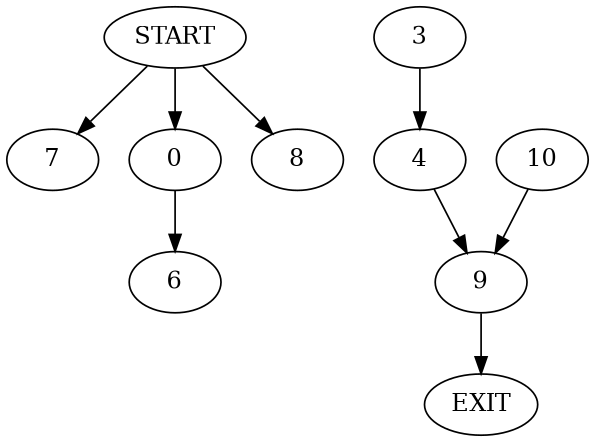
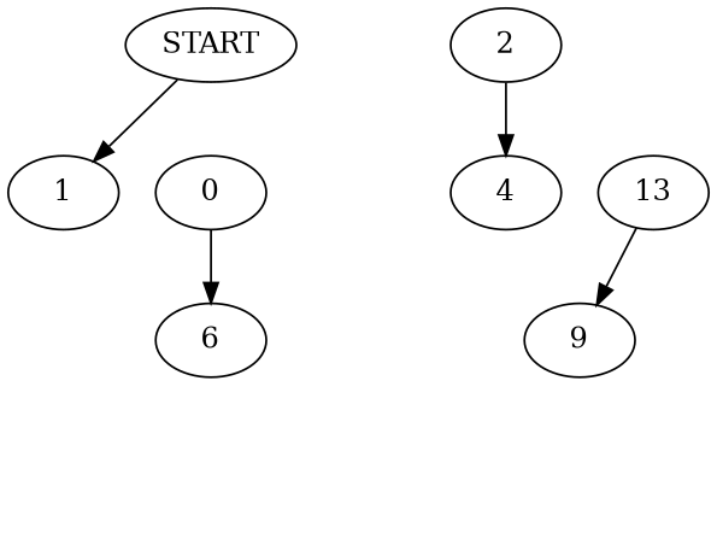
  digraph {
    n1 [label=START]
-   1 [label=7]
+   1
    n3 [label=0]
-   8
    6
-   n6 [label=EXIT]
-   2 [label=3]
+   2
    4
    9
-   10
+   10 [label=13]
    n1 -> 1
-   n1 -> n3
-   n1 -> 8
    n3 -> 6
    2 -> 4
-   4 -> 9
-   9 -> n6
    10 -> 9
  }
